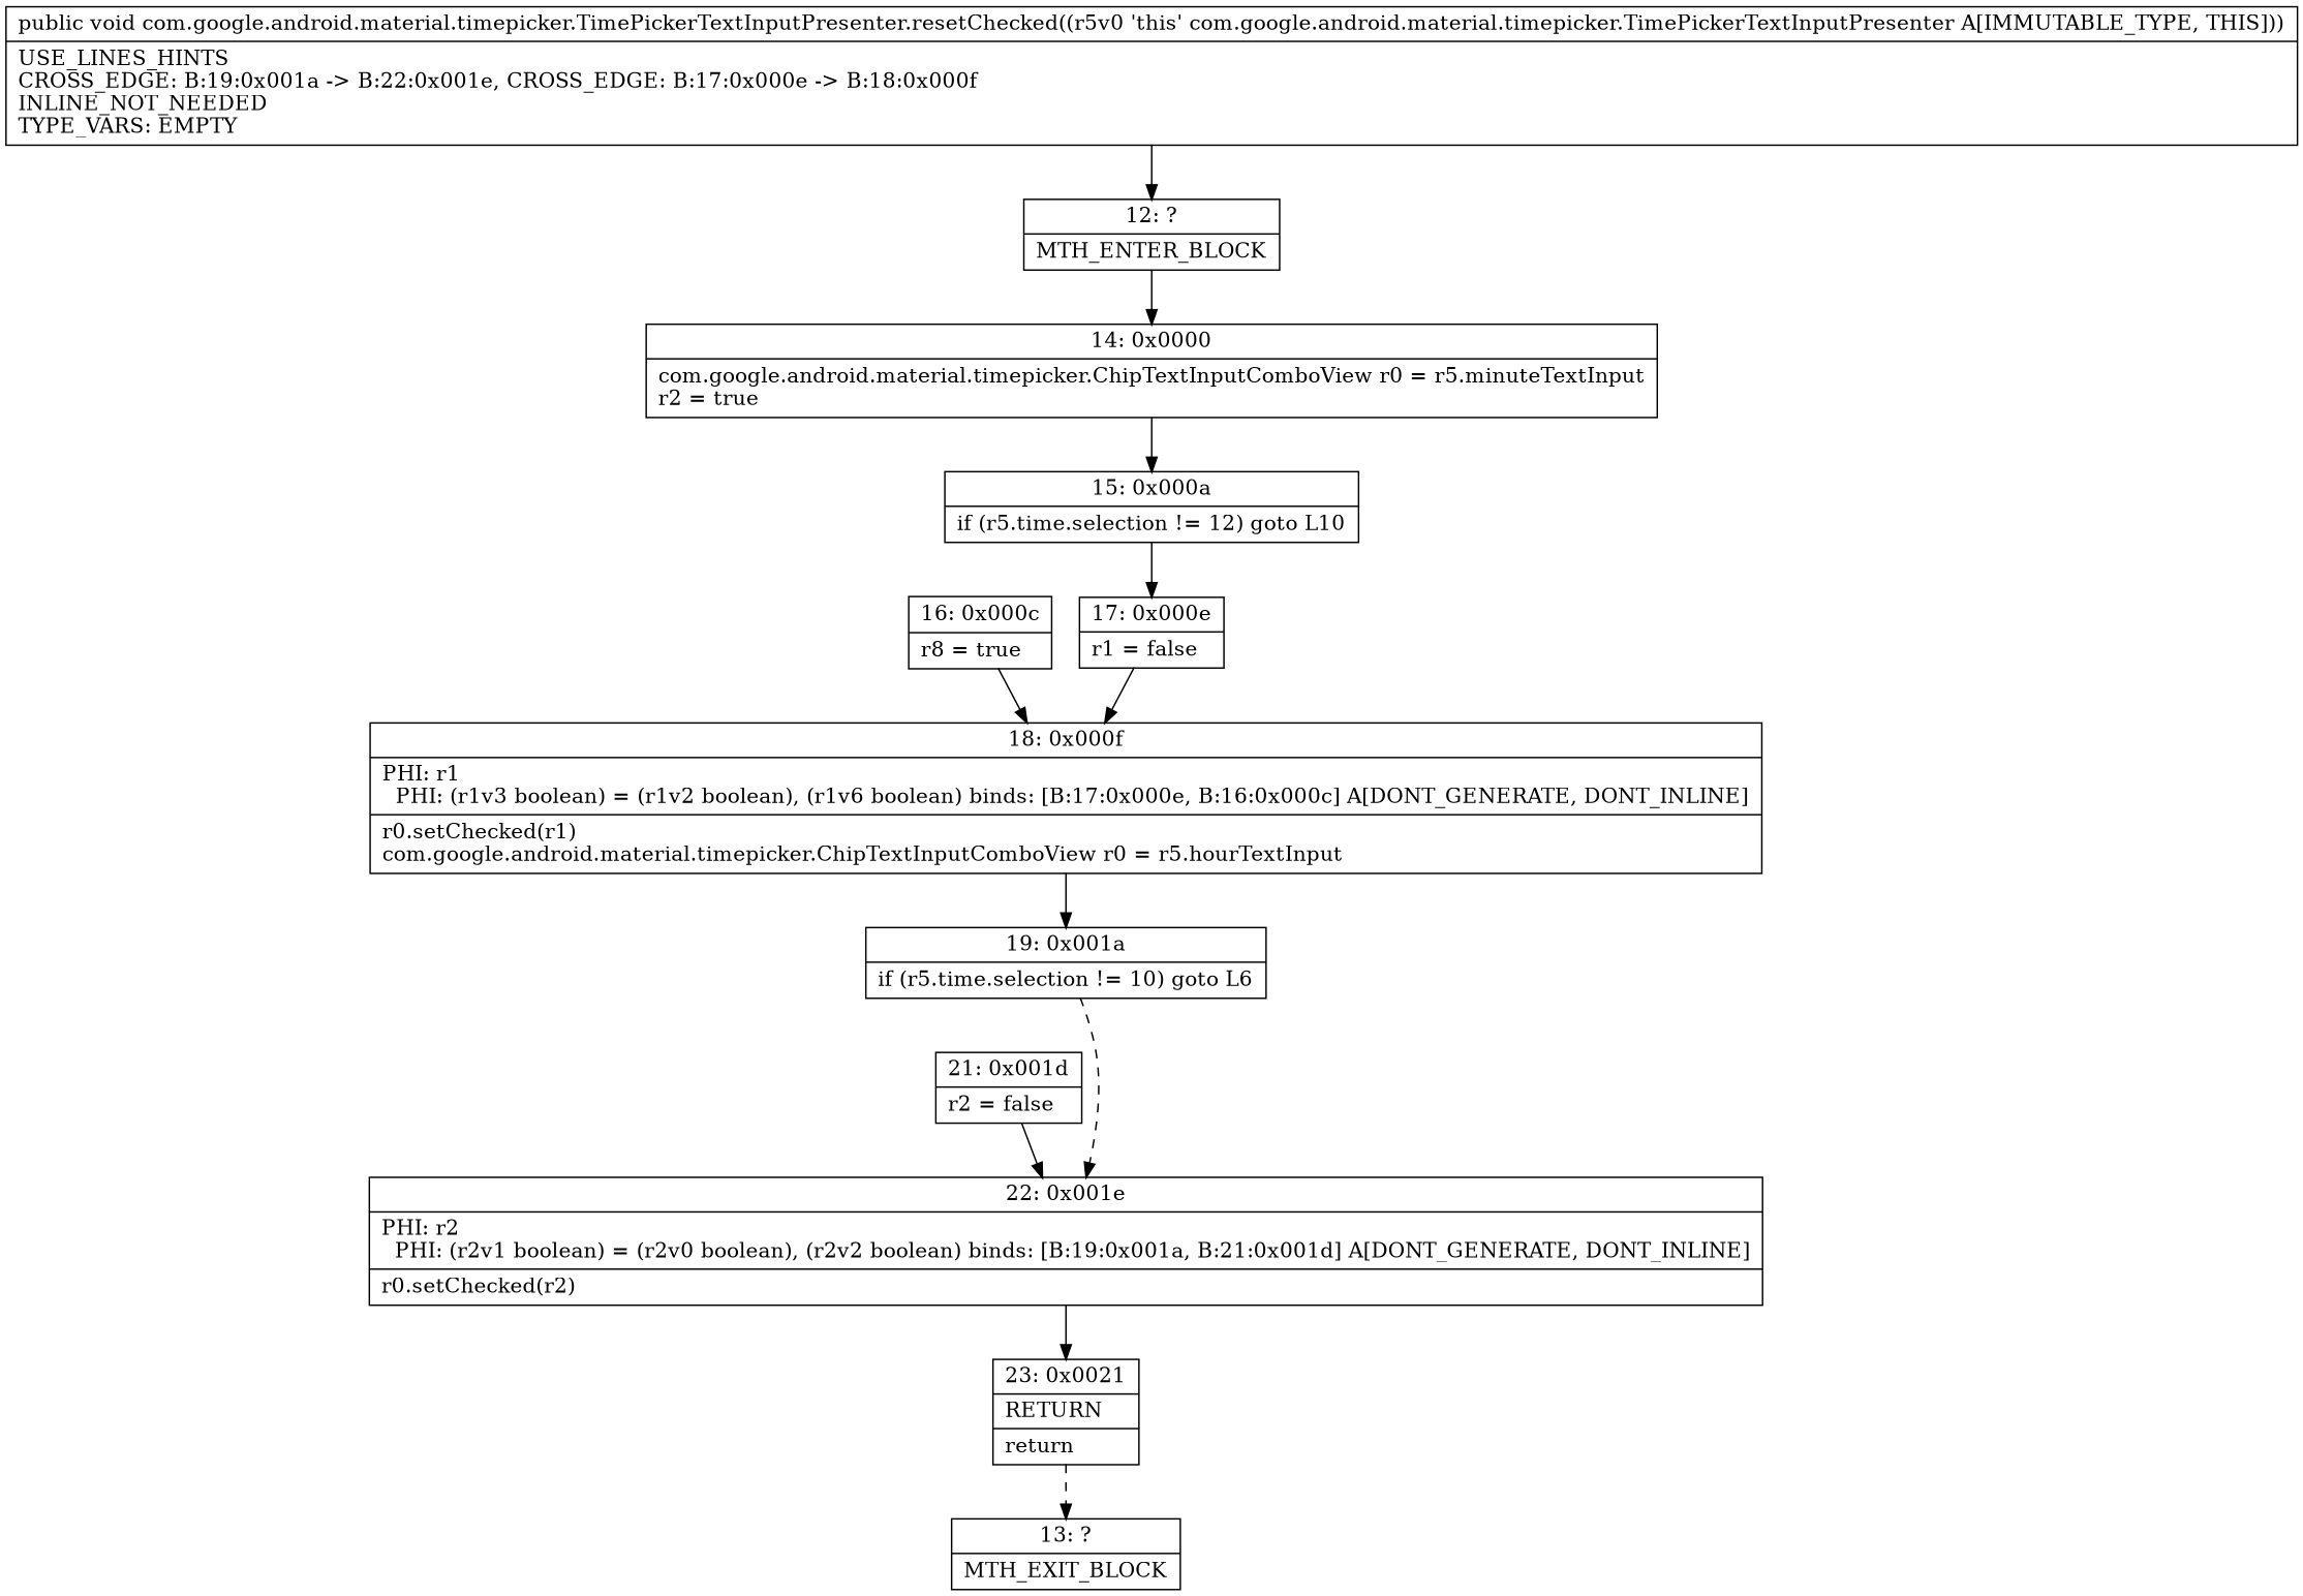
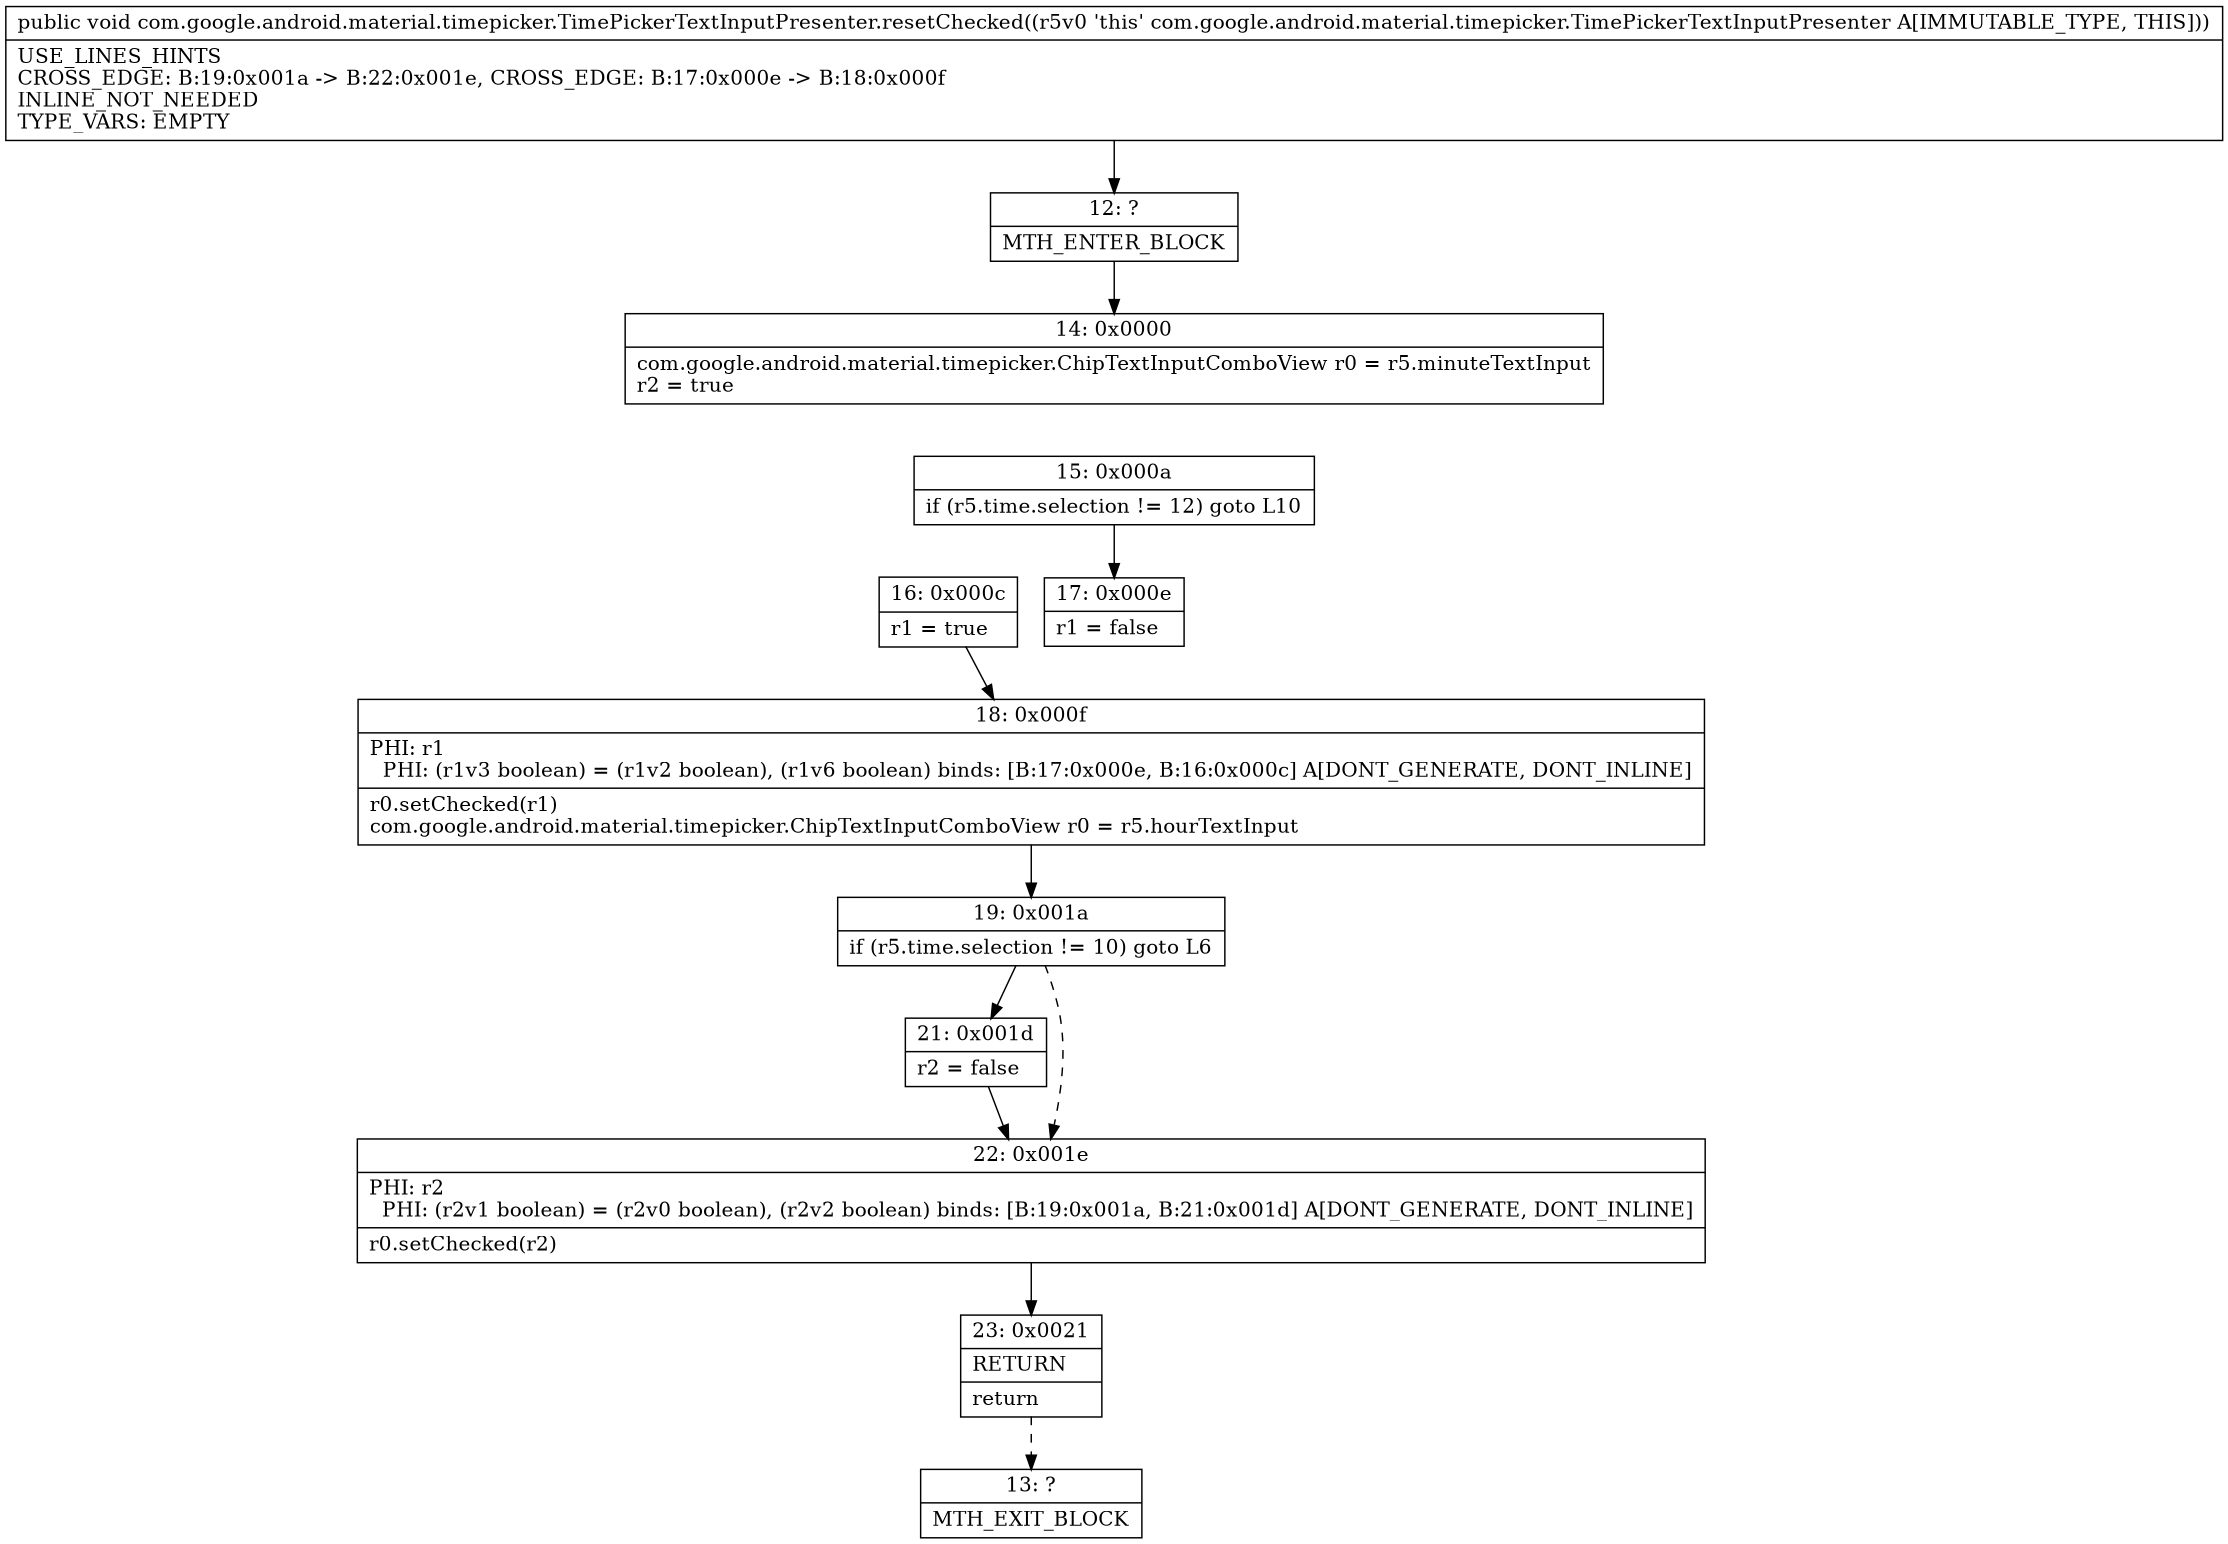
  digraph {
    node [shape=record]
    n1 [label="{12\:\ ?|MTH_ENTER_BLOCK\l}"]
    n2 [label="{14\:\ 0x0000|com.google.android.material.timepicker.ChipTextInputComboView r0 = r5.minuteTextInput\lr2 = true\l}"]
    n3 [label="{15\:\ 0x000a|if (r5.time.selection != 12) goto L10\l}"]
    n4 [label="{17\:\ 0x000e|r1 = false\l}"]
-   n5 [label="{16\:\ 0x000c|r8 = true\l}"]
+   n5 [label="{16\:\ 0x000c|r1 = true\l}"]
    n6 [label="{18\:\ 0x000f|PHI: r1 \l  PHI: (r1v3 boolean) = (r1v2 boolean), (r1v6 boolean) binds: [B:17:0x000e, B:16:0x000c] A[DONT_GENERATE, DONT_INLINE]\l|r0.setChecked(r1)\lcom.google.android.material.timepicker.ChipTextInputComboView r0 = r5.hourTextInput\l}"]
    n7 [label="{19\:\ 0x001a|if (r5.time.selection != 10) goto L6\l}"]
    n8 [label="{21\:\ 0x001d|r2 = false\l}"]
    n9 [label="{22\:\ 0x001e|PHI: r2 \l  PHI: (r2v1 boolean) = (r2v0 boolean), (r2v2 boolean) binds: [B:19:0x001a, B:21:0x001d] A[DONT_GENERATE, DONT_INLINE]\l|r0.setChecked(r2)\l}"]
    n10 [label="{23\:\ 0x0021|RETURN\l|return\l}"]
    n11 [label="{13\:\ ?|MTH_EXIT_BLOCK\l}"]
    n12 [label="{public void com.google.android.material.timepicker.TimePickerTextInputPresenter.resetChecked((r5v0 'this' com.google.android.material.timepicker.TimePickerTextInputPresenter A[IMMUTABLE_TYPE, THIS]))  | USE_LINES_HINTS\lCROSS_EDGE: B:19:0x001a \-\> B:22:0x001e, CROSS_EDGE: B:17:0x000e \-\> B:18:0x000f\lINLINE_NOT_NEEDED\lTYPE_VARS: EMPTY\l}"]
    n1 -> n2
-   n2 -> n3
    n3 -> n4
-   n4 -> n6
    n5 -> n6
    n6 -> n7
+   n7 -> n8
    n7 -> n9 [style=dashed]
    n8 -> n9
    n9 -> n10
    n10 -> n11 [style=dashed]
    n12 -> n1
  }
